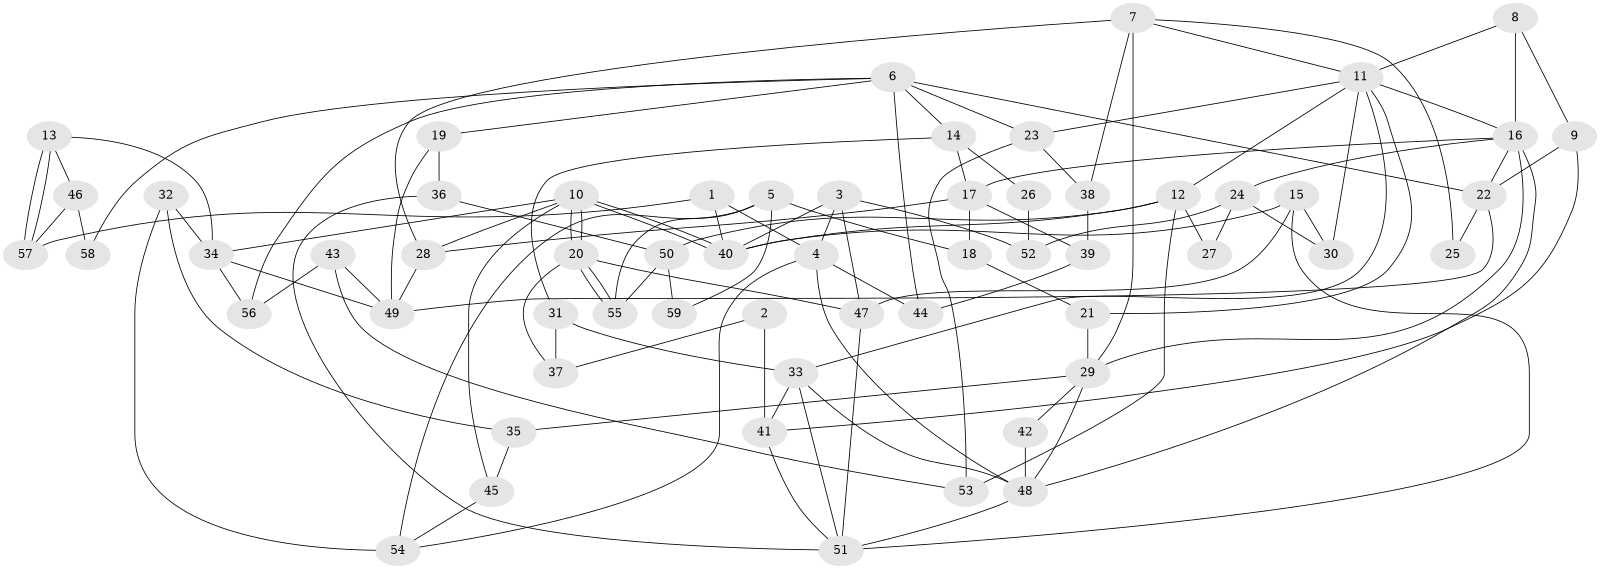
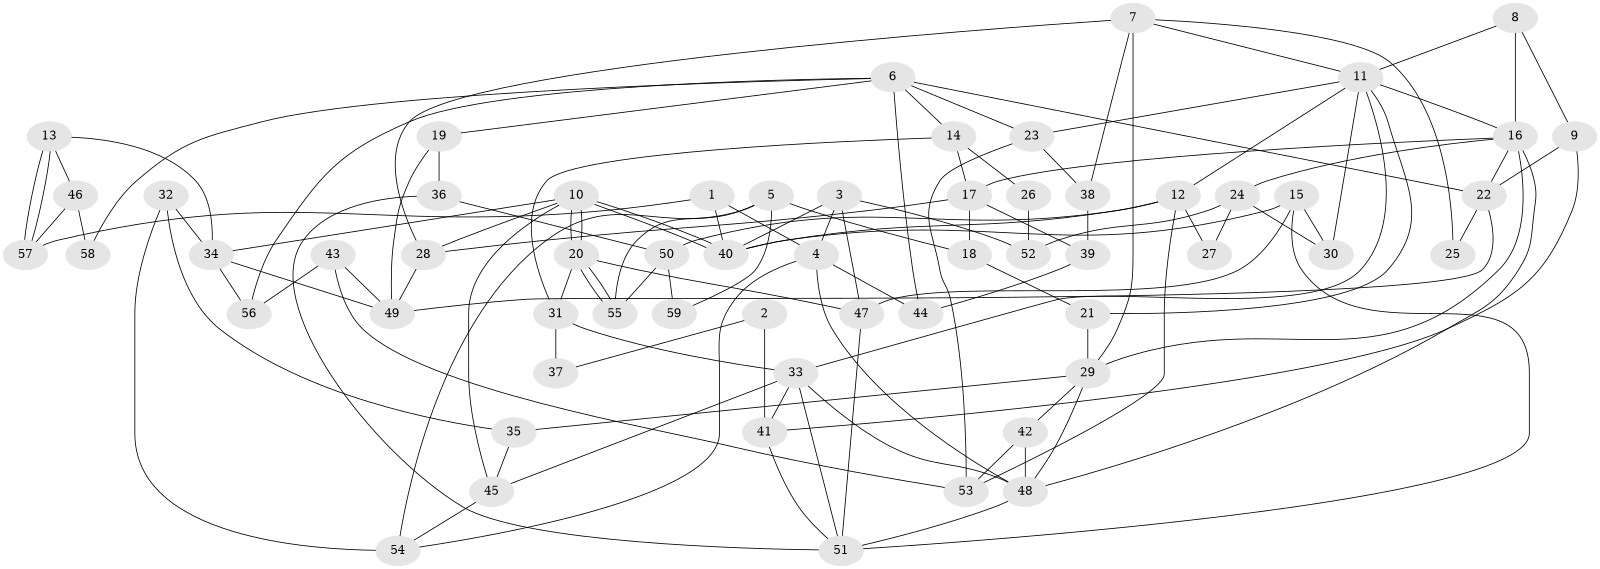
  graph {
    node [color=gray90 style=filled]
    1
    4
    40
    57
    44
    48
    54
    2
    37
    41
    51
    3
    47
    52
    5
    18
    55
    59
    21
    6
    14
    22
    23
    56
    58
    19
    17
    26
    31
    25
    49
    38
    53
    7
    11
    28
    29
    16
    12
    30
    33
    42
    35
    39
    8
    9
    24
    36
    10
    20
    34
    45
    27
    50
    13
    46
    15
    32
    43
    1 -- 4
    1 -- 40
    1 -- 57
    4 -- 44
    4 -- 48
    4 -- 54
    48 -- 51
    2 -- 37
    2 -- 41
    41 -- 51
    3 -- 4
    3 -- 40
    3 -- 47
    3 -- 52
    47 -- 51
    5 -- 54
    5 -- 18
    5 -- 55
    5 -- 59
    18 -- 21
    21 -- 29
    6 -- 44
    6 -- 14
    6 -- 22
    6 -- 23
    6 -- 56
    6 -- 58
    6 -- 19
    14 -- 17
    14 -- 26
    14 -- 31
    22 -- 25
    22 -- 49
    23 -- 38
    23 -- 53
    19 -- 49
    19 -- 36
    17 -- 18
    17 -- 28
    17 -- 39
    26 -- 52
    31 -- 37
    31 -- 33
    38 -- 39
    7 -- 25
    7 -- 38
    7 -- 11
    7 -- 28
    7 -- 29
    11 -- 21
    11 -- 23
    11 -- 16
    11 -- 12
    11 -- 30
    11 -- 33
    28 -- 49
    29 -- 48
    29 -- 42
    29 -- 35
    16 -- 48
    16 -- 22
    16 -- 17
    16 -- 29
    16 -- 24
    12 -- 40
    12 -- 53
    12 -- 27
    12 -- 50
    33 -- 48
    33 -- 41
    33 -- 51
+   33 -- 45
    42 -- 48
+   42 -- 53
    35 -- 45
    39 -- 44
    8 -- 11
    8 -- 16
    8 -- 9
    9 -- 41
    9 -- 22
    24 -- 52
    24 -- 30
    24 -- 27
    36 -- 51
    36 -- 50
    10 -- 40
    10 -- 40
    10 -- 28
    10 -- 20
    10 -- 20
    10 -- 34
    10 -- 45
-   20 -- 37
+   20 -- 31
    20 -- 47
    20 -- 55
    20 -- 55
    34 -- 56
    34 -- 49
    45 -- 54
    50 -- 55
    50 -- 59
    13 -- 57
    13 -- 57
    13 -- 34
    13 -- 46
    46 -- 57
    46 -- 58
    15 -- 40
    15 -- 51
    15 -- 47
    15 -- 30
    32 -- 54
    32 -- 35
    32 -- 34
    43 -- 56
    43 -- 49
    43 -- 53
  }
